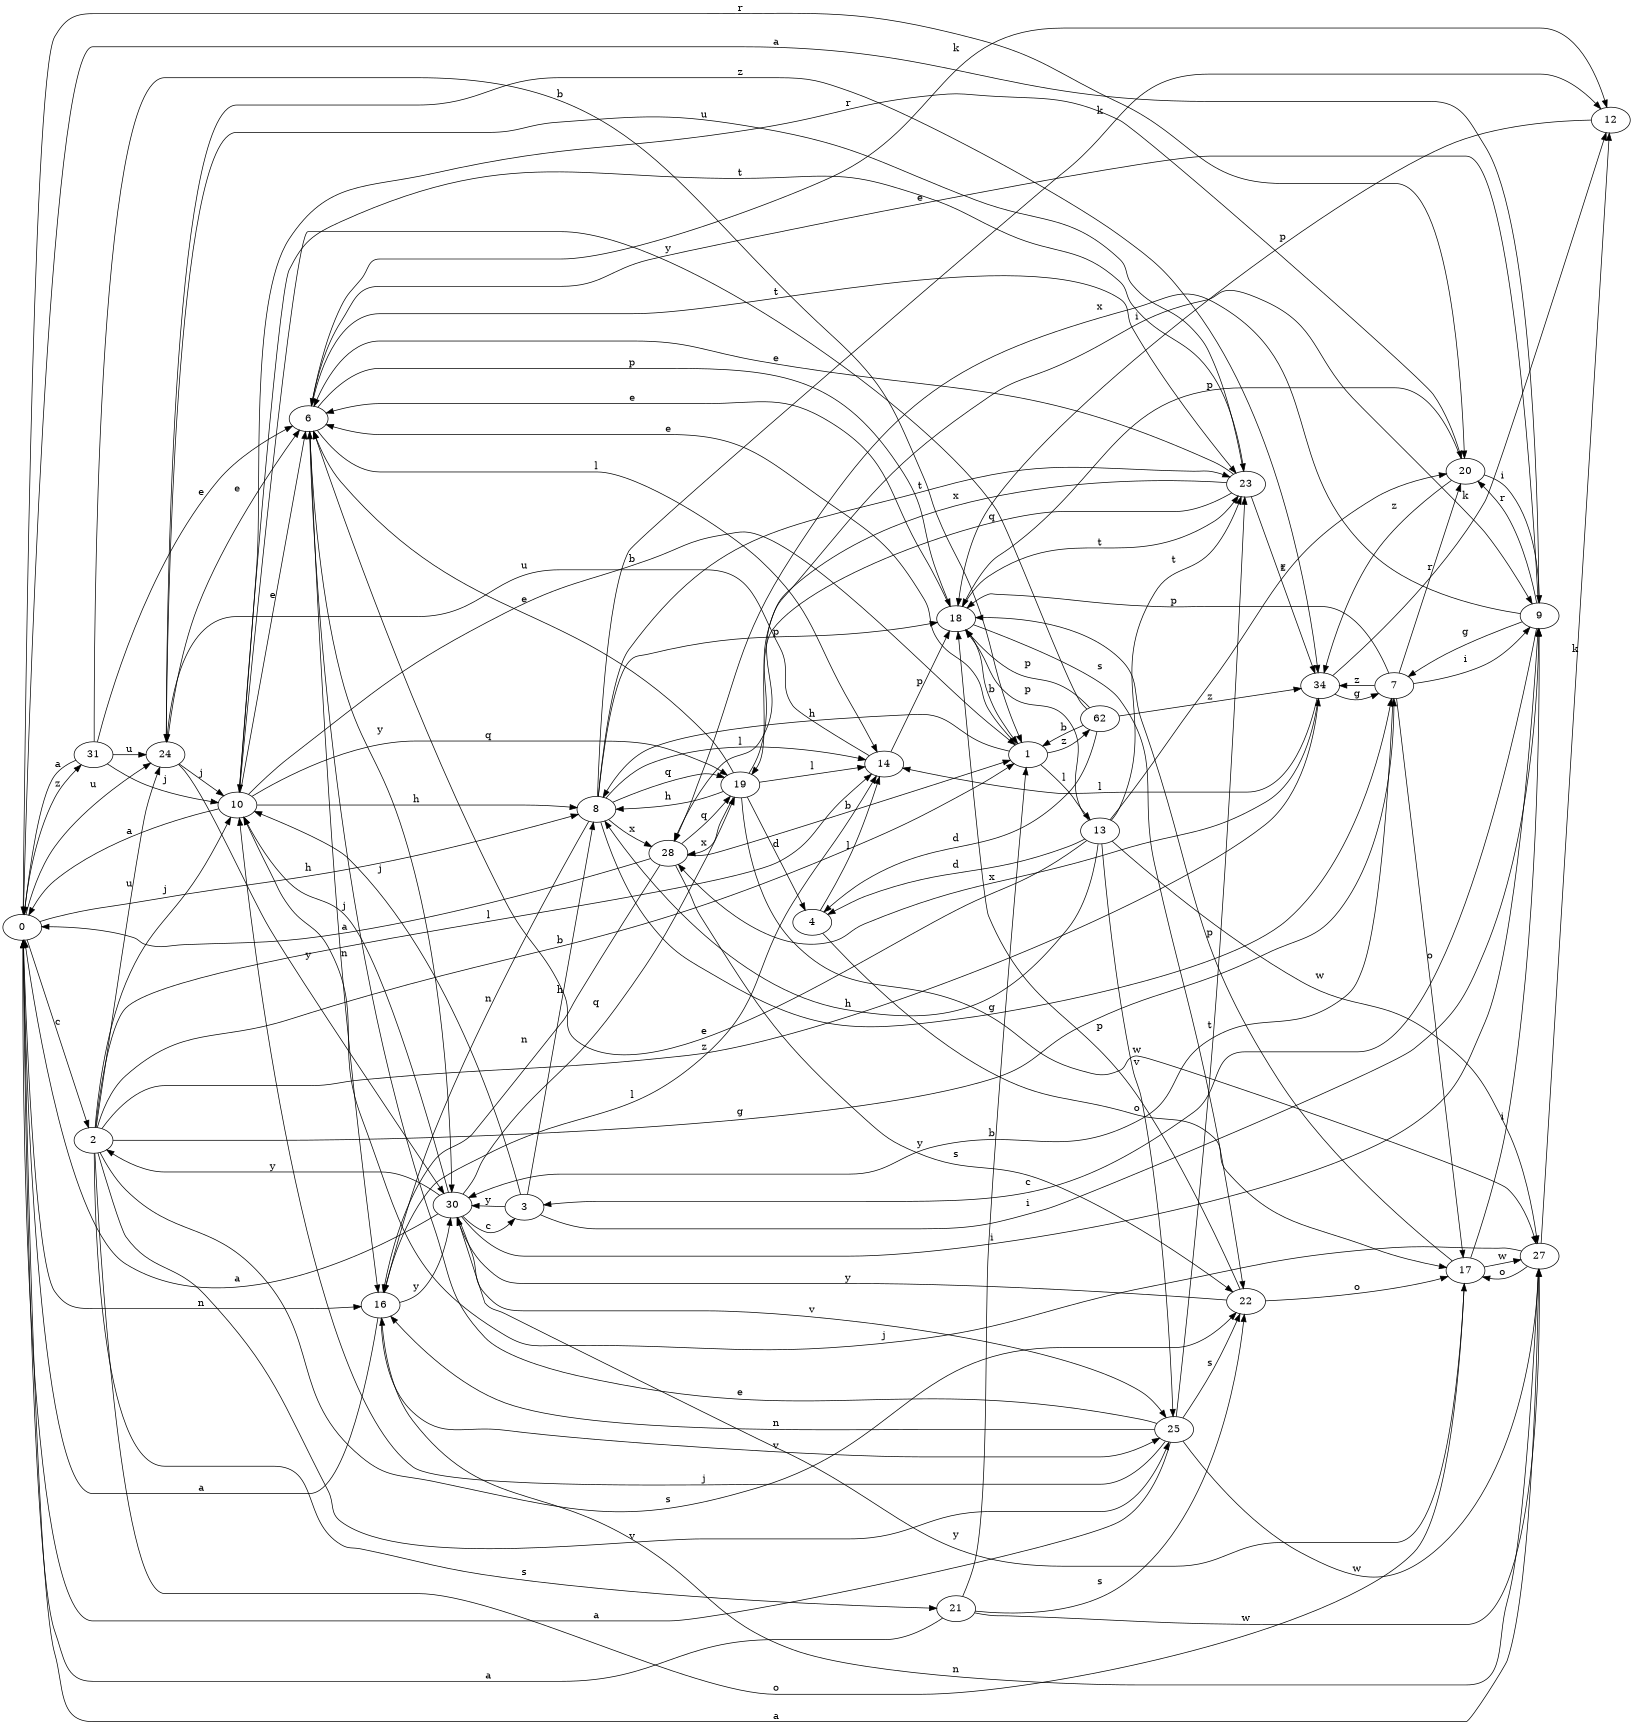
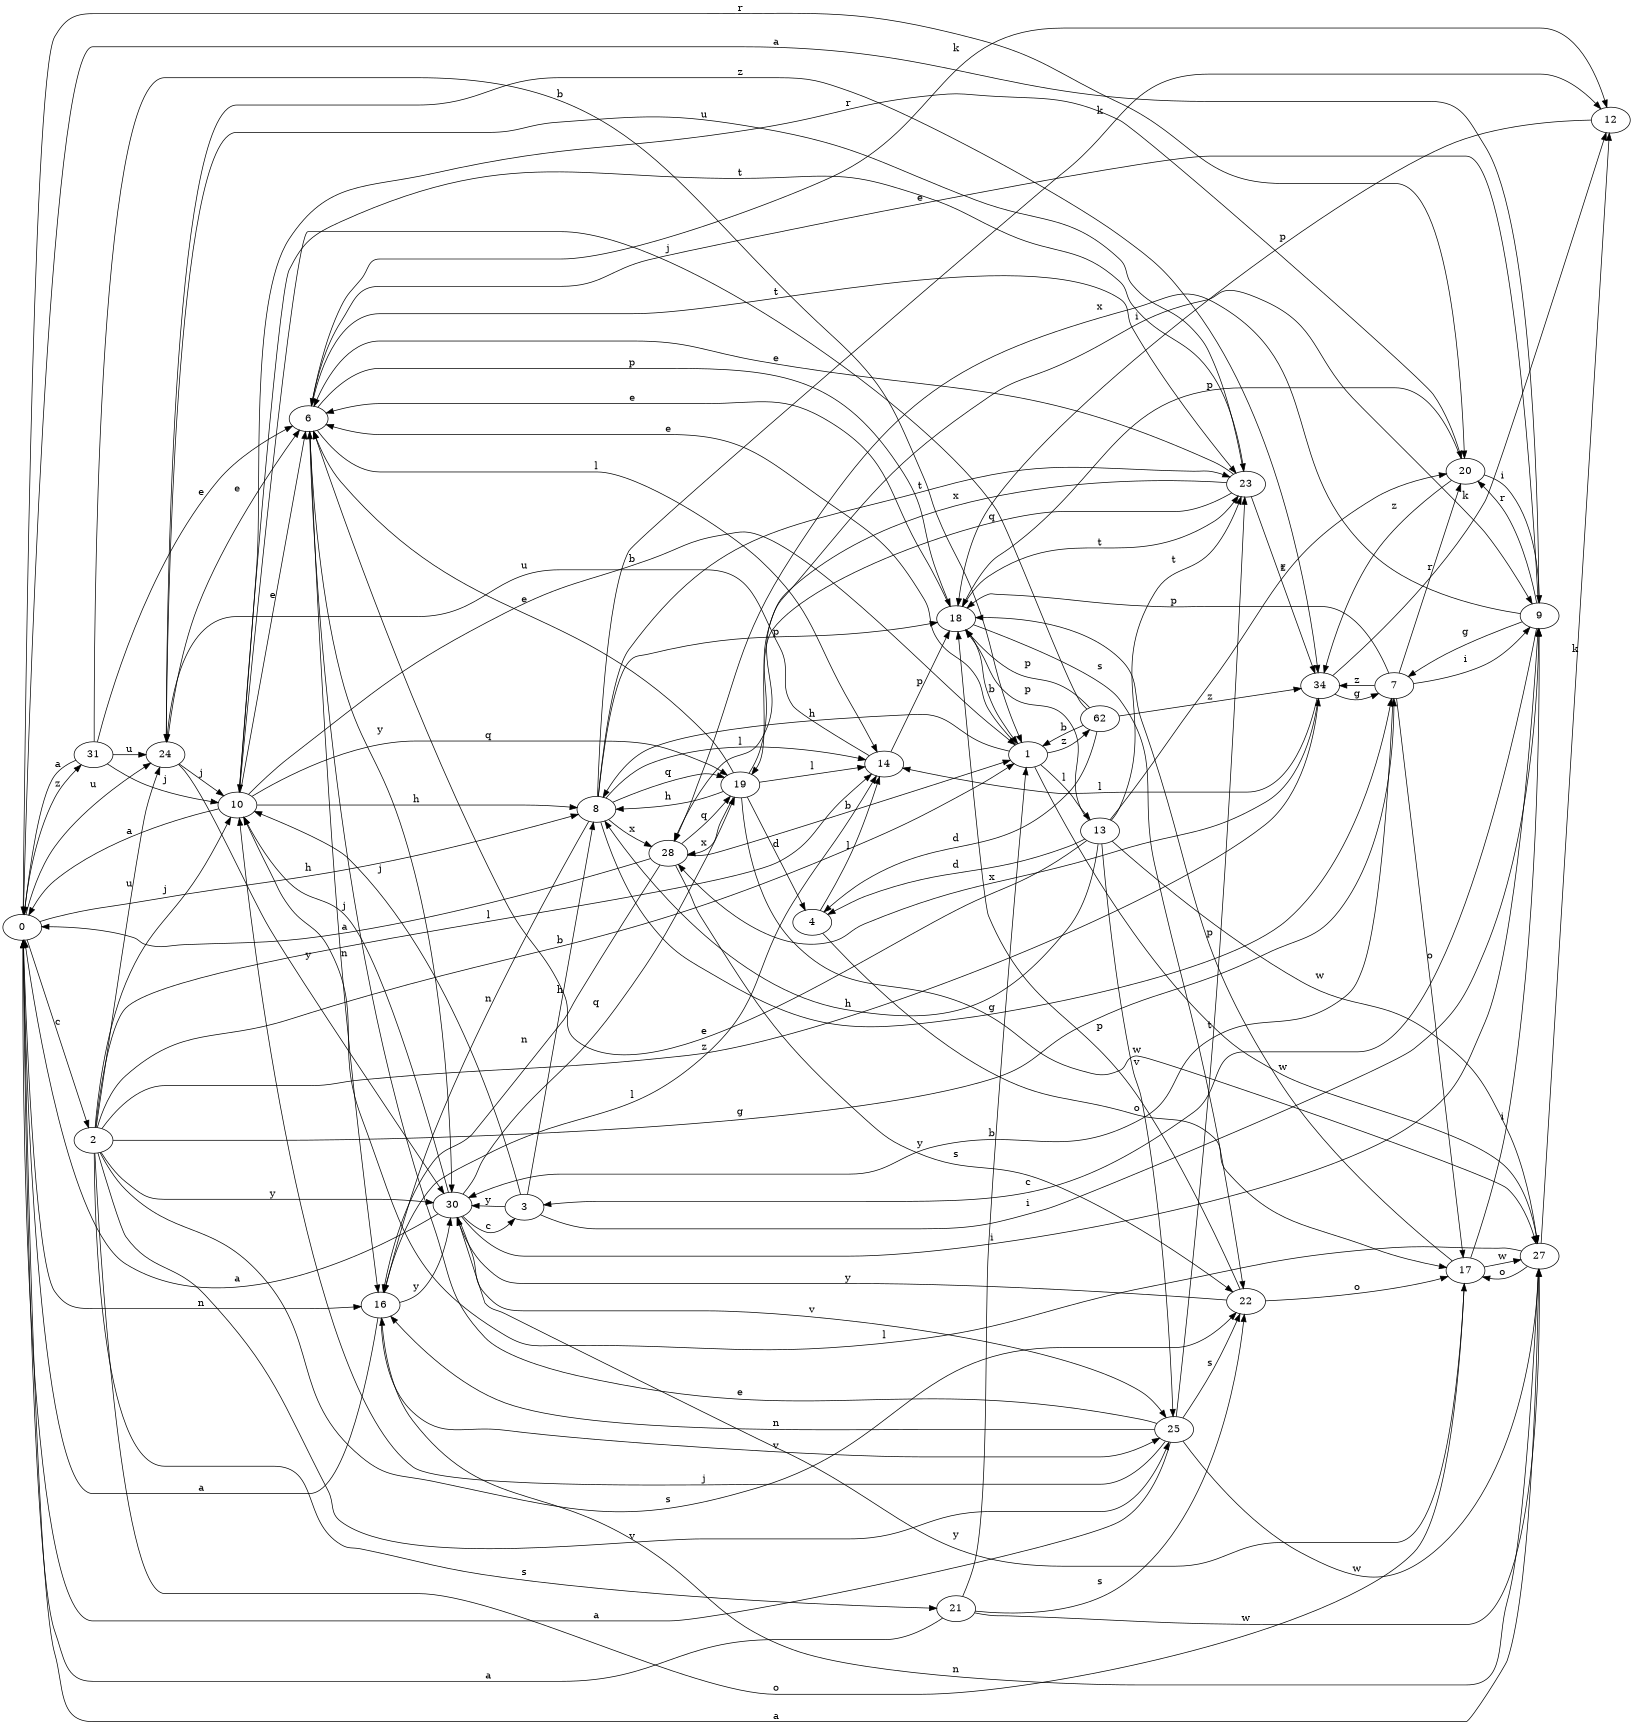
  strict digraph {
    rankdir=LR
    0
    2
    8
    16
    20
    24
    31
    1
    7
    10
    14
    17
    21
    22
    25
    30
    34
    12
    18
    23
    19
    28
    9
    6
    13
    27
    n27 [label=62]
    4
    3
    0 -> 2 [label=c]
    0 -> 8 [label=h]
    0 -> 16 [label=n]
    0 -> 20 [label=r]
    0 -> 24 [label=u]
    0 -> 31 [label=z]
    2 -> 24 [label=u]
    2 -> 1 [label=b]
    2 -> 7 [label=g]
    2 -> 10 [label=j]
    2 -> 14 [label=l]
    2 -> 17 [label=o]
    2 -> 21 [label=s]
    2 -> 22 [label=s]
    2 -> 25 [label=v]
-   30 -> 2 [label=y]
+   2 -> 30 [label=y]
    2 -> 34 [label=z]
    8 -> 16 [label=n]
    8 -> 7 [label=g]
    8 -> 14 [label=l]
    8 -> 12 [label=k]
    8 -> 18 [label=p]
    8 -> 23 [label=t]
    8 -> 19 [label=q]
    8 -> 28 [label=x]
    16 -> 0 [label=a]
    16 -> 14 [label=l]
    16 -> 25 [label=v]
    16 -> 30 [label=y]
    20 -> 34 [label=z]
    20 -> 18 [label=p]
    20 -> 9 [label=i]
    24 -> 10 [label=j]
    24 -> 30 [label=y]
    24 -> 34 [label=z]
    24 -> 6 [label=e]
    31 -> 0 [label=a]
    31 -> 24 [label=u]
    31 -> 1 [label=b]
    31 -> 10 [label=j]
    31 -> 6 [label=e]
    1 -> 8 [label=h]
    1 -> 6 [label=e]
    1 -> 13 [label=l]
+   1 -> 27 [label=w]
    1 -> n27 [label=z]
    7 -> 20 [label=r]
    7 -> 17 [label=o]
    7 -> 30 [label=y]
    7 -> 34 [label=z]
    7 -> 18 [label=p]
    7 -> 9 [label=i]
    10 -> 0 [label=a]
    10 -> 8 [label=h]
    10 -> 20 [label=r]
    10 -> 1 [label=b]
    10 -> 23 [label=t]
    10 -> 19 [label=q]
    10 -> 6 [label=e]
    14 -> 24 [label=u]
    14 -> 18 [label=p]
    17 -> 30 [label=y]
    17 -> 18 [label=p]
    17 -> 9 [label=i]
    17 -> 27 [label=w]
    21 -> 0 [label=a]
    21 -> 1 [label=b]
    21 -> 22 [label=s]
    21 -> 27 [label=w]
    22 -> 17 [label=o]
    22 -> 30 [label=y]
    22 -> 18 [label=p]
    25 -> 0 [label=a]
    25 -> 16 [label=n]
    25 -> 10 [label=j]
    25 -> 22 [label=s]
    25 -> 23 [label=t]
    25 -> 6 [label=e]
    25 -> 27 [label=w]
    30 -> 0 [label=a]
    30 -> 10 [label=j]
    30 -> 25 [label=v]
    30 -> 19 [label=q]
    30 -> 9 [label=i]
    30 -> 3 [label=c]
    34 -> 7 [label=g]
    34 -> 14 [label=l]
    34 -> 12 [label=k]
    34 -> 28 [label=x]
    12 -> 18 [label=p]
    18 -> 1 [label=b]
    18 -> 22 [label=s]
    18 -> 23 [label=t]
    18 -> 6 [label=e]
    23 -> 24 [label=u]
    23 -> 34 [label=z]
    23 -> 19 [label=q]
    23 -> 28 [label=x]
    23 -> 6 [label=e]
    19 -> 8 [label=h]
    19 -> 14 [label=l]
    19 -> 28 [label=x]
    19 -> 9 [label=i]
    19 -> 6 [label=e]
    19 -> 27 [label=w]
    19 -> 4 [label=d]
    28 -> 0 [label=a]
    28 -> 16 [label=n]
    28 -> 1 [label=b]
    28 -> 22 [label=s]
    28 -> 19 [label=q]
    9 -> 0 [label=a]
    9 -> 20 [label=r]
    9 -> 7 [label=g]
    9 -> 28 [label=x]
    9 -> 6 [label=e]
    9 -> 3 [label=c]
    6 -> 16 [label=n]
    6 -> 14 [label=l]
    6 -> 30 [label=y]
    6 -> 12 [label=k]
    6 -> 18 [label=p]
    6 -> 23 [label=t]
    13 -> 8 [label=h]
    13 -> 20 [label=r]
    13 -> 25 [label=v]
    13 -> 18 [label=p]
    13 -> 23 [label=t]
    13 -> 6 [label=e]
    13 -> 27 [label=w]
    13 -> 4 [label=d]
    27 -> 0 [label=a]
    27 -> 16 [label=n]
-   27 -> 10 [label=j]
+   27 -> 10 [label=l]
    27 -> 17 [label=o]
    27 -> 12 [label=k]
    n27 -> 1 [label=b]
-   n27 -> 10 [label=y]
+   n27 -> 10 [label=j]
    n27 -> 34 [label=z]
    n27 -> 18 [label=p]
    n27 -> 4 [label=d]
    4 -> 14 [label=l]
    4 -> 17 [label=o]
    3 -> 8 [label=h]
    3 -> 10 [label=j]
    3 -> 30 [label=y]
    3 -> 9 [label=i]
  }
